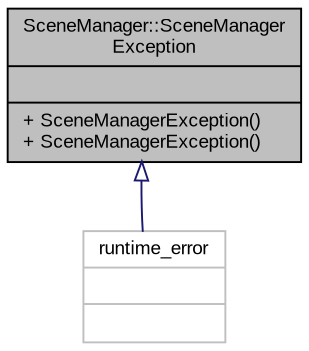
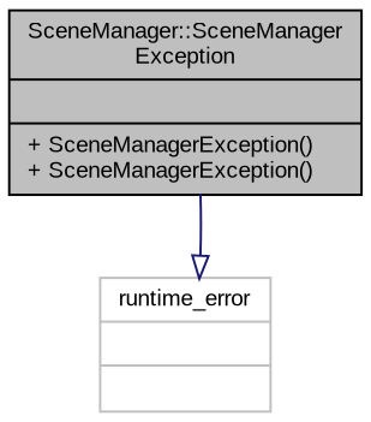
  digraph {
    fontname="Liberation Sans"
    node [fontname="Liberation Sans" fontsize=10 shape=record style=filled]
    n1 [color=black fillcolor=grey75 fontcolor=black height=0.2 label="{SceneManager::SceneManager\lException\n||+ SceneManagerException()\l+ SceneManagerException()\l}" width=0.4]
    n2 [color=grey75 fillcolor=white height=0.2 label="{runtime_error\n||}" width=0.4]
-   n1 -> n2 [arrowtail=onormal color=midnightblue dir=back fontname="Liberation Sans" fontsize=10 labelfontname=Helvetica labelfontsize=10 style=solid]
+   n2 -> n1 [arrowtail=onormal color=midnightblue dir=back fontname="Liberation Sans" fontsize=10 labelfontname=Helvetica labelfontsize=10 style=solid]
  }
